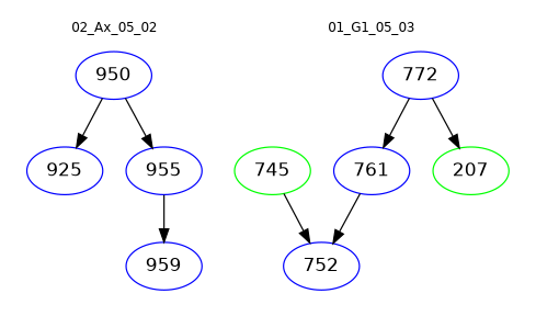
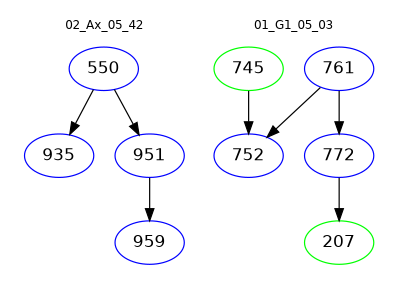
  digraph {
    fontname="DejaVu Sans"
    node [color=blue fontname="DejaVu Sans"]
    edge [color=black fontname="DejaVu Sans"]
-   n1 [label=950]
-   n2 [label=925]
-   n3 [label=955]
+   n1 [label=550]
+   n2 [label=935]
+   n3 [label=951]
    n4 [label=959]
    n5 [label=761]
    n6 [label=752]
    n7 [label=772]
    n8 [color=green label=745]
    n9 [color=green label=207]
    subgraph cluster_1 {
      color=white
      fontsize=10
-     label="02_Ax_05_02"
+     label="02_Ax_05_42"
      n1
      n2
      n3
      n4
    }
    subgraph cluster_2 {
      color=white
      fontsize=10
      label="01_G1_05_03"
      n5
      n6
      n7
      n8
      n9
    }
    n1 -> n2
    n1 -> n3
    n3 -> n4
    n5 -> n6
-   n7 -> n5
+   n5 -> n7
    n7 -> n9
    n8 -> n6
  }
